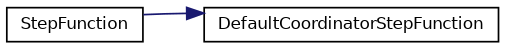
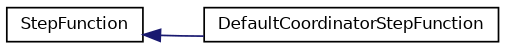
  digraph {
    rankdir=LR
    node [color=black fillcolor=white fontname=Helvetica fontsize=10 shape=record style=filled]
    n1 [height=0.2 label=StepFunction width=0.4]
    n2 [height=0.2 label=DefaultCoordinatorStepFunction width=0.4]
-   n2 -> n1 [color=midnightblue dir=back fontname=Helvetica fontsize=10 labelfontname=Helvetica labelfontsize=10 style=solid]
+   n1 -> n2 [color=midnightblue dir=back fontname=Helvetica fontsize=10 labelfontname=Helvetica labelfontsize=10 style=solid]
  }
